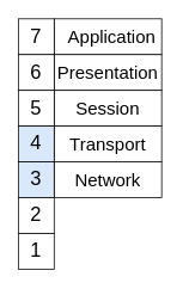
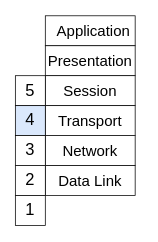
  <mxCell id="0" />
  <mxCell id="1" parent="0" />
  <mxCell id="2" value="&lt;div style=&quot;font-size: 20px;&quot;&gt;&lt;span style=&quot;white-space: pre; font-size: 20px;&quot;&gt;&#09;&lt;/span&gt;Application&lt;span style=&quot;white-space: pre; font-size: 20px;&quot;&gt;&#09;&lt;/span&gt;&lt;/div&gt;" style="rounded=0;whiteSpace=wrap;html=1;fontSize=20;" vertex="1" parent="1"><mxGeometry x="60" y="20" width="120" height="40" as="geometry" /></mxCell>
  <mxCell id="3" value="&lt;div&gt;Presentation&lt;/div&gt;" style="rounded=0;whiteSpace=wrap;html=1;fontSize=20;" vertex="1" parent="1"><mxGeometry x="60" y="60" width="120" height="40" as="geometry" /></mxCell>
  <mxCell id="4" value="Session" style="rounded=0;whiteSpace=wrap;html=1;fontSize=20;" vertex="1" parent="1"><mxGeometry x="60" y="100" width="120" height="40" as="geometry" /></mxCell>
  <mxCell id="5" value="Network" style="rounded=0;whiteSpace=wrap;html=1;fontSize=20;" vertex="1" parent="1"><mxGeometry x="60" y="180" width="120" height="40" as="geometry" /></mxCell>
+ <mxCell id="6" value="Data Link" style="rounded=0;whiteSpace=wrap;html=1;fontSize=20;" vertex="1" parent="1"><mxGeometry x="60" y="220" width="120" height="40" as="geometry" /></mxCell>
  <mxCell id="7" value="Transport" style="rounded=0;whiteSpace=wrap;html=1;fontSize=20;" vertex="1" parent="1"><mxGeometry x="60" y="140" width="120" height="40" as="geometry" /></mxCell>
  <mxCell id="8" value="1" style="whiteSpace=wrap;html=1;aspect=fixed;fontSize=22;" vertex="1" parent="1"><mxGeometry y="260" width="40" height="40" as="geometry" x="20" /></mxCell>
  <mxCell id="9" value="2" style="whiteSpace=wrap;html=1;aspect=fixed;fontSize=22;" vertex="1" parent="1"><mxGeometry y="220" width="40" height="40" as="geometry" x="20" /></mxCell>
- <mxCell id="10" value="7" style="whiteSpace=wrap;html=1;aspect=fixed;fontSize=22;" vertex="1" parent="1"><mxGeometry y="20" width="40" height="40" as="geometry" x="20" /></mxCell>
- <mxCell id="11" value="6" style="whiteSpace=wrap;html=1;aspect=fixed;fontSize=22;" vertex="1" parent="1"><mxGeometry y="60" width="40" height="40" as="geometry" x="20" /></mxCell>
  <mxCell id="12" value="5" style="whiteSpace=wrap;html=1;aspect=fixed;fontSize=22;" vertex="1" parent="1"><mxGeometry y="100" width="40" height="40" as="geometry" x="20" /></mxCell>
  <mxCell id="13" value="4" style="whiteSpace=wrap;html=1;aspect=fixed;fontSize=22;fillColor=#dae8fc;" vertex="1" parent="1"><mxGeometry y="140" width="40" height="40" as="geometry" x="20" /></mxCell>
- <mxCell id="14" value="3" style="whiteSpace=wrap;html=1;aspect=fixed;fontSize=22;fillColor=#dae8fc;" vertex="1" parent="1"><mxGeometry y="180" width="40" height="40" as="geometry" x="20" /></mxCell>
+ <mxCell id="14" value="3" style="whiteSpace=wrap;html=1;aspect=fixed;fontSize=22;" vertex="1" parent="1"><mxGeometry y="180" width="40" height="40" as="geometry" x="20" /></mxCell>
